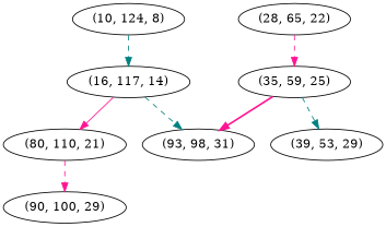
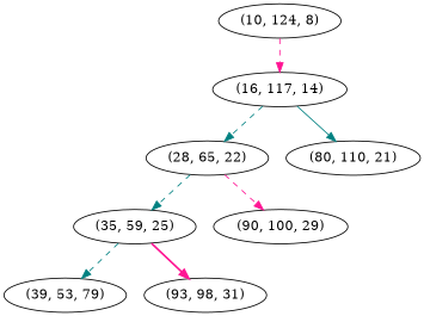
  digraph {
    edge [color=teal style=dashed]
    "(10, 124, 8)"
    "(16, 117, 14)"
    "(28, 65, 22)"
    "(80, 110, 21)"
    "(35, 59, 25)"
    "(90, 100, 29)"
-   "(39, 53, 29)"
+   "(39, 53, 29)" [label="(39, 53, 79)"]
    "(93, 98, 31)"
-   "(10, 124, 8)" -> "(16, 117, 14)"
-   "(16, 117, 14)" -> "(93, 98, 31)"
-   "(16, 117, 14)" -> "(80, 110, 21)" [color=deeppink style=solid]
-   "(28, 65, 22)" -> "(35, 59, 25)" [color=deeppink]
-   "(80, 110, 21)" -> "(90, 100, 29)" [color=deeppink]
+   "(10, 124, 8)" -> "(16, 117, 14)" [color=deeppink]
+   "(16, 117, 14)" -> "(28, 65, 22)"
+   "(16, 117, 14)" -> "(80, 110, 21)" [style=solid]
+   "(28, 65, 22)" -> "(35, 59, 25)"
+   "(28, 65, 22)" -> "(90, 100, 29)" [color=deeppink]
    "(35, 59, 25)" -> "(39, 53, 29)"
    "(35, 59, 25)" -> "(93, 98, 31)" [color=deeppink style=bold]
  }
